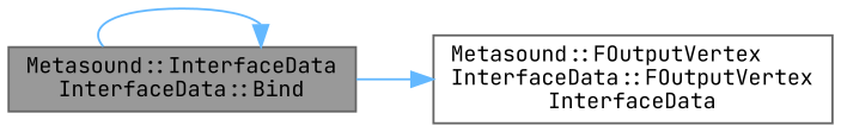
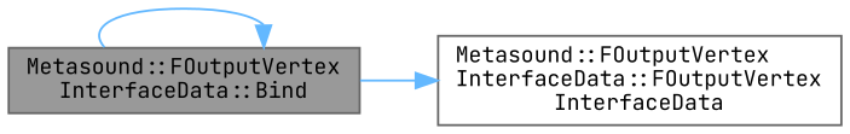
  digraph {
    rankdir=LR
    fontname="JetBrains Mono"
    node [fontname="JetBrains Mono" fontsize=10 shape=box style=filled]
    edge [color=steelblue1 fontname="JetBrains Mono" fontsize=10 labelfontname=Helvetica labelfontsize=10 style=solid]
-   n1 [color=gray40 fillcolor=grey60 fontcolor=black height=0.2 label="Metasound::InterfaceData\lInterfaceData::Bind" width=0.4]
+   n1 [color=gray40 fillcolor=grey60 fontcolor=black height=0.2 label="Metasound::FOutputVertex\lInterfaceData::Bind" width=0.4]
    n2 [color=grey40 fillcolor=white height=0.2 label="Metasound::FOutputVertex\lInterfaceData::FOutputVertex\lInterfaceData" width=0.4]
    n1 -> n1
    n1 -> n2
  }
